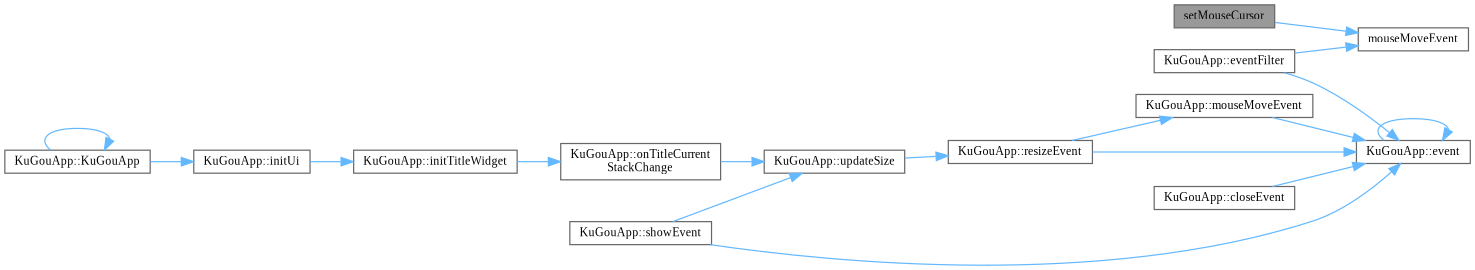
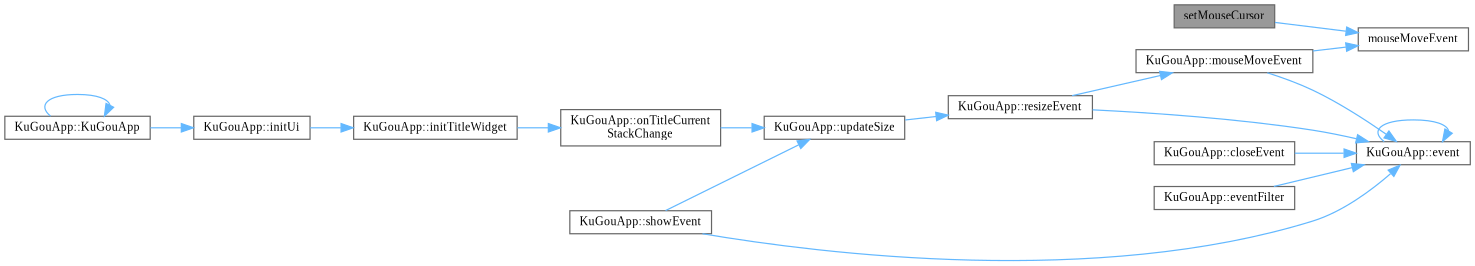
  digraph {
    fontname="Liberation Serif"
    rankdir=RL
    node [color=grey40 fillcolor=white fontname="Liberation Serif" fontsize=10 shape=box style=filled]
    edge [color=steelblue1 dir=back fontname="Liberation Serif" fontsize=10 labelfontname=Helvetica labelfontsize=10 style=solid]
    n1 [color=gray40 fillcolor=grey60 fontcolor=black height=0.2 label=setMouseCursor width=0.4]
    n2 [height=0.2 label=mouseMoveEvent width=0.4]
    n3 [height=0.2 label="KuGouApp::mouseMoveEvent" width=0.4]
    n4 [height=0.2 label="KuGouApp::resizeEvent" width=0.4]
    n5 [height=0.2 label="KuGouApp::event" width=0.4]
    n6 [height=0.2 label="KuGouApp::closeEvent" width=0.4]
    n7 [height=0.2 label="KuGouApp::eventFilter" width=0.4]
    n8 [height=0.2 label="KuGouApp::showEvent" width=0.4]
    n9 [height=0.2 label="KuGouApp::updateSize" width=0.4]
    n10 [height=0.2 label="KuGouApp::onTitleCurrent\lStackChange" width=0.4]
    n11 [height=0.2 label="KuGouApp::initTitleWidget" width=0.4]
    n12 [height=0.2 label="KuGouApp::initUi" width=0.4]
    n13 [height=0.2 label="KuGouApp::KuGouApp" width=0.4]
    n2 -> n1
-   n2 -> n7
+   n2 -> n3
    n3 -> n4
    n4 -> n9
    n5 -> n3
    n5 -> n4
    n5 -> n5
    n5 -> n6
    n5 -> n7
    n5 -> n8
    n9 -> n8
    n9 -> n10
    n10 -> n11
    n11 -> n12
    n12 -> n13
    n13 -> n13
  }
